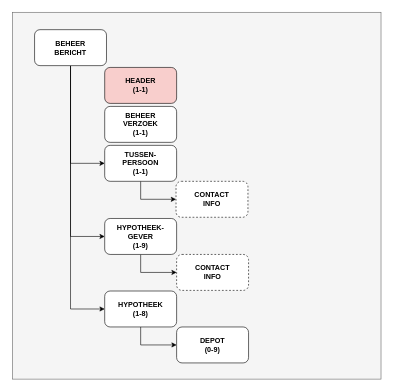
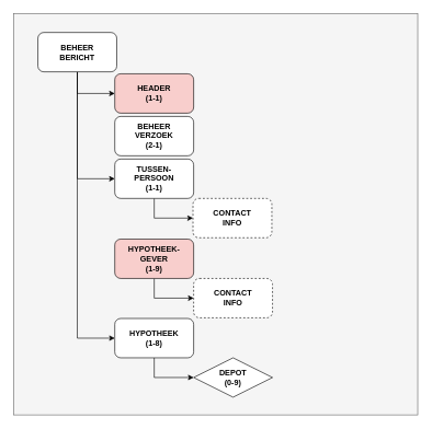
  <mxCell id="0" />
  <mxCell id="1" parent="0" />
  <mxCell id="2" value="" style="rounded=0;whiteSpace=wrap;html=1;fillColor=#f5f5f5;strokeColor=#666666;fontColor=#333333;labelBackgroundColor=none;" parent="1" vertex="1"><mxGeometry x="20" y="20" width="615" height="612" as="geometry" /></mxCell>
- <mxCell id="3" value="DEPOT&lt;br&gt;(0-9)" style="rounded=1;whiteSpace=wrap;html=1;fontStyle=1;" parent="1" vertex="1"><mxGeometry x="293.997" y="545" width="120" height="60" as="geometry" /></mxCell>
+ <mxCell id="3" value="DEPOT&lt;br&gt;(0-9)" style="rhombus;whiteSpace=wrap;html=1;fontStyle=1;" parent="1" vertex="1"><mxGeometry x="293.997" y="545" width="120" height="60" as="geometry" /></mxCell>
  <mxCell id="4" style="edgeStyle=orthogonalEdgeStyle;rounded=0;orthogonalLoop=1;jettySize=auto;html=1;exitX=0.5;exitY=1;exitDx=0;exitDy=0;entryX=0;entryY=0.5;entryDx=0;entryDy=0;" parent="1" source="5" target="18" edge="1"><mxGeometry relative="1" as="geometry" /></mxCell>
- <mxCell id="5" value="HYPOTHEEK-&lt;br&gt;GEVER&lt;br&gt;(1-9)" style="rounded=1;whiteSpace=wrap;html=1;fontStyle=1;" parent="1" vertex="1"><mxGeometry x="173.997" y="364" width="120" height="60" as="geometry" /></mxCell>
+ <mxCell id="5" value="HYPOTHEEK-&lt;br&gt;GEVER&lt;br&gt;(1-9)" style="rounded=1;whiteSpace=wrap;html=1;fontStyle=1;fillColor=#f8cecc;" parent="1" vertex="1"><mxGeometry x="173.997" y="364" width="120" height="60" as="geometry" /></mxCell>
+ <mxCell id="6" style="edgeStyle=orthogonalEdgeStyle;rounded=0;orthogonalLoop=1;jettySize=auto;html=1;exitX=0.5;exitY=1;exitDx=0;exitDy=0;entryX=0;entryY=0.5;entryDx=0;entryDy=0;" parent="1" source="10" target="12" edge="1"><mxGeometry relative="1" as="geometry" /></mxCell>
  <mxCell id="7" style="edgeStyle=orthogonalEdgeStyle;rounded=0;orthogonalLoop=1;jettySize=auto;html=1;exitX=0.5;exitY=1;exitDx=0;exitDy=0;entryX=0;entryY=0.5;entryDx=0;entryDy=0;" parent="1" source="10" target="14" edge="1"><mxGeometry relative="1" as="geometry" /></mxCell>
- <mxCell id="8" style="edgeStyle=orthogonalEdgeStyle;rounded=0;orthogonalLoop=1;jettySize=auto;html=1;exitX=0.5;exitY=1;exitDx=0;exitDy=0;entryX=0;entryY=0.5;entryDx=0;entryDy=0;" parent="1" source="10" target="5" edge="1"><mxGeometry relative="1" as="geometry" /></mxCell>
  <mxCell id="9" style="edgeStyle=orthogonalEdgeStyle;rounded=0;orthogonalLoop=1;jettySize=auto;html=1;exitX=0.5;exitY=1;exitDx=0;exitDy=0;entryX=0;entryY=0.5;entryDx=0;entryDy=0;" parent="1" source="10" target="16" edge="1"><mxGeometry relative="1" as="geometry" /></mxCell>
  <mxCell id="10" value="BEHEER&lt;br&gt;BERICHT" style="rounded=1;whiteSpace=wrap;html=1;fontStyle=1;" parent="1" vertex="1"><mxGeometry x="56.997" y="49" width="120" height="60" as="geometry" /></mxCell>
- <mxCell id="11" value="BEHEER&lt;br&gt;VERZOEK&lt;br&gt;(1-1)" style="rounded=1;whiteSpace=wrap;html=1;fontStyle=1;" parent="1" vertex="1"><mxGeometry x="173.997" y="177" width="120" height="60" as="geometry" /></mxCell>
+ <mxCell id="11" value="BEHEER&lt;br&gt;VERZOEK&lt;br&gt;(2-1)" style="rounded=1;whiteSpace=wrap;html=1;fontStyle=1;" parent="1" vertex="1"><mxGeometry x="173.997" y="177" width="120" height="60" as="geometry" /></mxCell>
  <mxCell id="12" value="HEADER&lt;br&gt;(1-1)" style="rounded=1;whiteSpace=wrap;html=1;fontStyle=1;fillColor=#f8cecc;" parent="1" vertex="1"><mxGeometry x="173.997" y="112" width="120" height="60" as="geometry" /></mxCell>
  <mxCell id="13" style="edgeStyle=orthogonalEdgeStyle;rounded=0;orthogonalLoop=1;jettySize=auto;html=1;exitX=0.5;exitY=1;exitDx=0;exitDy=0;entryX=0;entryY=0.5;entryDx=0;entryDy=0;" parent="1" source="14" target="17" edge="1"><mxGeometry relative="1" as="geometry" /></mxCell>
  <mxCell id="14" value="TUSSEN-&lt;br&gt;PERSOON&lt;br&gt;(1-1)" style="rounded=1;whiteSpace=wrap;html=1;fontStyle=1;" parent="1" vertex="1"><mxGeometry x="173.997" y="242" width="120" height="60" as="geometry" /></mxCell>
  <mxCell id="15" style="edgeStyle=orthogonalEdgeStyle;rounded=0;orthogonalLoop=1;jettySize=auto;html=1;exitX=0.5;exitY=1;exitDx=0;exitDy=0;entryX=0;entryY=0.5;entryDx=0;entryDy=0;" parent="1" source="16" target="3" edge="1"><mxGeometry relative="1" as="geometry" /></mxCell>
  <mxCell id="16" value="HYPOTHEEK&lt;br&gt;(1-8)" style="rounded=1;whiteSpace=wrap;html=1;fontStyle=1;" parent="1" vertex="1"><mxGeometry x="173.997" y="485" width="120" height="60" as="geometry" /></mxCell>
  <mxCell id="17" value="CONTACT&lt;br&gt;INFO" style="rounded=1;whiteSpace=wrap;html=1;fontStyle=1;dashed=1;" parent="1" vertex="1"><mxGeometry x="292.997" y="302" width="120" height="60" as="geometry" /></mxCell>
  <mxCell id="18" value="CONTACT&lt;br&gt;INFO" style="rounded=1;whiteSpace=wrap;html=1;fontStyle=1;dashed=1;" parent="1" vertex="1"><mxGeometry x="293.997" y="424" width="120" height="60" as="geometry" /></mxCell>
